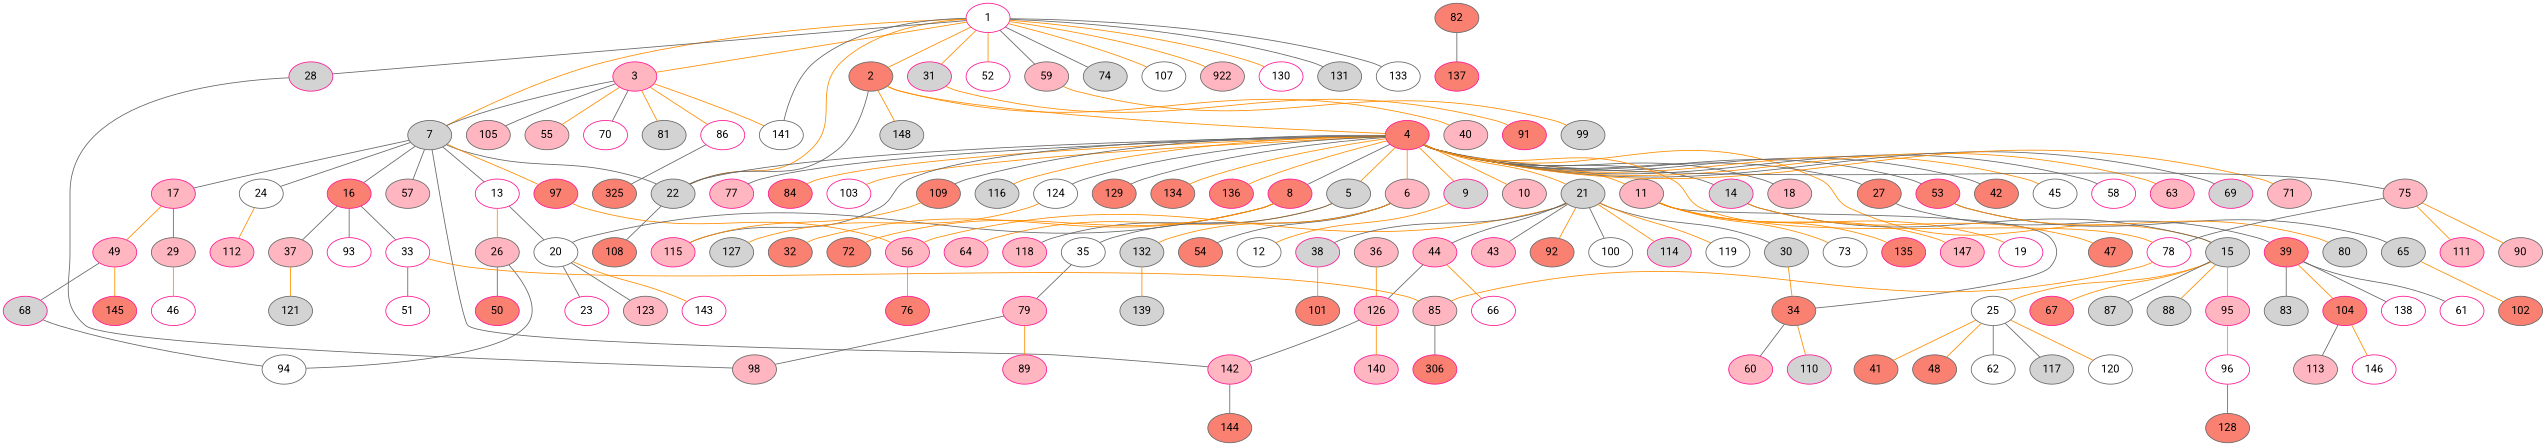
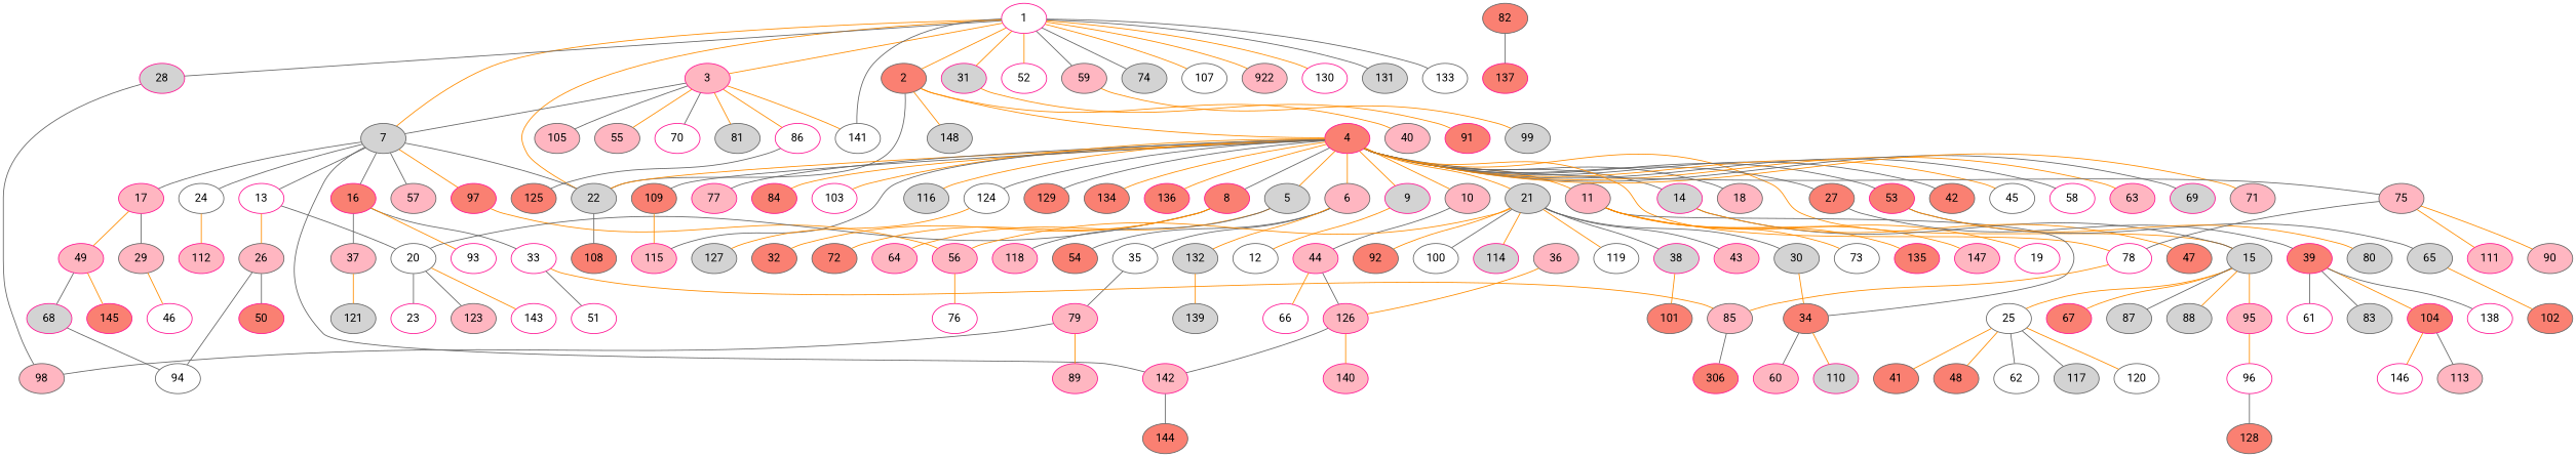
  graph {
    fontname=Roboto
    node [color=gray40 fillcolor=lightpink fontname=Roboto style=filled]
    edge [color=darkorange fontname=Roboto]
    1 [color=deeppink fillcolor=white]
    2 [fillcolor=salmon]
    3 [color=deeppink]
    7 [fillcolor=lightgrey]
    22 [fillcolor=lightgrey]
    28 [color=deeppink fillcolor=lightgrey]
    31 [color=deeppink fillcolor=lightgrey]
    52 [color=deeppink fillcolor=white]
    59
    74 [fillcolor=lightgrey]
    107 [fillcolor=white]
    n12 [label=922]
    130 [color=deeppink fillcolor=white]
    131 [fillcolor=lightgrey]
    133 [fillcolor=white]
    141 [fillcolor=white]
    4 [color=deeppink fillcolor=salmon]
    40
    148 [fillcolor=lightgrey]
    55
    70 [color=deeppink fillcolor=white]
    81 [fillcolor=lightgrey]
    86 [color=deeppink fillcolor=white]
    105
    13 [color=deeppink fillcolor=white]
    16 [color=deeppink fillcolor=salmon]
    17 [color=deeppink]
    24 [fillcolor=white]
    57
    97 [color=deeppink fillcolor=salmon]
    142 [color=deeppink]
    108 [fillcolor=salmon]
    98
    91 [color=deeppink fillcolor=salmon]
    99 [fillcolor=lightgrey]
    5 [fillcolor=lightgrey]
    6
    8 [color=deeppink fillcolor=salmon]
    9 [color=deeppink fillcolor=lightgrey]
    10
    11
    14 [color=deeppink fillcolor=lightgrey]
    15 [fillcolor=lightgrey]
    18
    21 [fillcolor=lightgrey]
    27 [fillcolor=salmon]
    42 [fillcolor=salmon]
    45 [fillcolor=white]
    53 [color=deeppink fillcolor=salmon]
    58 [color=deeppink fillcolor=white]
    63 [color=deeppink]
    69 [color=deeppink fillcolor=lightgrey]
    71
    75
    77 [color=deeppink]
    78 [color=deeppink fillcolor=white]
    84 [color=deeppink fillcolor=salmon]
    103 [color=deeppink fillcolor=white]
    109 [fillcolor=salmon]
    116 [fillcolor=lightgrey]
    124 [fillcolor=white]
    129 [fillcolor=salmon]
    134 [fillcolor=salmon]
    136 [color=deeppink fillcolor=salmon]
    115 [color=deeppink]
-   125 [fillcolor=salmon label=325]
+   125 [fillcolor=salmon]
    64 [color=deeppink]
    118 [color=deeppink]
    35 [fillcolor=white]
    54 [fillcolor=salmon]
    132 [fillcolor=lightgrey]
    20 [fillcolor=white]
    32 [fillcolor=salmon]
    72 [fillcolor=salmon]
    12 [fillcolor=white]
    19 [color=deeppink fillcolor=white]
    34 [fillcolor=salmon]
    73 [fillcolor=white]
    135 [color=deeppink fillcolor=salmon]
    147 [color=deeppink]
    47 [fillcolor=salmon]
    25 [fillcolor=white]
    67 [color=deeppink fillcolor=salmon]
    87 [fillcolor=lightgrey]
    88 [fillcolor=lightgrey]
    95 [color=deeppink]
    56 [color=deeppink]
    30 [fillcolor=lightgrey]
    38 [color=deeppink fillcolor=lightgrey]
    43 [color=deeppink]
    44 [color=deeppink]
    92 [fillcolor=salmon]
    100 [fillcolor=white]
    114 [color=deeppink fillcolor=lightgrey]
    119 [fillcolor=white]
    39 [color=deeppink fillcolor=salmon]
    65 [fillcolor=lightgrey]
    80 [fillcolor=lightgrey]
    90
    111 [color=deeppink]
    85
    82 [fillcolor=salmon]
    137 [color=deeppink fillcolor=salmon]
    127 [fillcolor=lightgrey]
    79 [color=deeppink]
    126 [color=deeppink]
    36
    139 [fillcolor=lightgrey]
    26
    33 [color=deeppink fillcolor=white]
    37
    93 [color=deeppink fillcolor=white]
    29
    49 [color=deeppink]
    112 [color=deeppink]
-   76 [color=deeppink fillcolor=salmon]
+   76 [color=deeppink fillcolor=white]
    144 [fillcolor=salmon]
    23 [color=deeppink fillcolor=white]
    123
    143 [color=deeppink fillcolor=white]
    60 [color=deeppink]
    110 [color=deeppink fillcolor=lightgrey]
    50 [color=deeppink fillcolor=salmon]
    94 [fillcolor=white]
    41 [fillcolor=salmon]
    48 [fillcolor=salmon]
    62 [fillcolor=white]
    117 [fillcolor=lightgrey]
    120 [fillcolor=white]
    96 [color=deeppink fillcolor=white]
    51 [color=deeppink fillcolor=white]
    121 [fillcolor=lightgrey]
    46 [color=deeppink fillcolor=white]
    68 [color=deeppink fillcolor=lightgrey]
    145 [color=deeppink fillcolor=salmon]
    101 [fillcolor=salmon]
    66 [color=deeppink fillcolor=white]
    61 [color=deeppink fillcolor=white]
    83 [fillcolor=lightgrey]
    104 [color=deeppink fillcolor=salmon]
    138 [color=deeppink fillcolor=white]
    n142 [color=deeppink fillcolor=salmon label=306]
    89 [color=deeppink]
    140 [color=deeppink]
    113
    146 [color=deeppink fillcolor=white]
    102 [fillcolor=salmon]
    128 [fillcolor=salmon]
    1 -- 2
    1 -- 3
    1 -- 7
    1 -- 22
    1 -- 28 [color=gray40]
    1 -- 31
    1 -- 52
    1 -- 59 [color=gray40]
    1 -- 74 [color=gray40]
    1 -- 107
    1 -- n12
    1 -- 130
    1 -- 131 [color=gray40]
    1 -- 133 [color=gray40]
    1 -- 141 [color=gray40]
    2 -- 22 [color=gray40]
    2 -- 4
    2 -- 40
    2 -- 148
    3 -- 7 [color=gray40]
    3 -- 141
    3 -- 55
    3 -- 70 [color=gray40]
    3 -- 81
    3 -- 86
    3 -- 105 [color=gray40]
    7 -- 22 [color=gray40]
    7 -- 13 [color=gray40]
    7 -- 16 [color=gray40]
    7 -- 17 [color=gray40]
    7 -- 24 [color=gray40]
    7 -- 57 [color=gray40]
    7 -- 97
    7 -- 142 [color=gray40]
    22 -- 108 [color=gray40]
    28 -- 98 [color=gray40]
    31 -- 91
    59 -- 99
-   4 -- 22 [color=gray40]
+   4 -- 22
    4 -- 5
    4 -- 6
    4 -- 8 [color=gray40]
    4 -- 9
    4 -- 10
    4 -- 11
    4 -- 14 [color=gray40]
    4 -- 15
    4 -- 18 [color=gray40]
    4 -- 21
    4 -- 27 [color=gray40]
    4 -- 42 [color=gray40]
    4 -- 45
    4 -- 53 [color=gray40]
    4 -- 58 [color=gray40]
    4 -- 63
    4 -- 69 [color=gray40]
    4 -- 71
    4 -- 75 [color=gray40]
    4 -- 77 [color=gray40]
    4 -- 78
    4 -- 84
    4 -- 103
    4 -- 109 [color=gray40]
    4 -- 116
    4 -- 124 [color=gray40]
    4 -- 129 [color=gray40]
    4 -- 134
    4 -- 136
    4 -- 115 [color=gray40]
    86 -- 125 [color=gray40]
    13 -- 20 [color=gray40]
    13 -- 26
    16 -- 33 [color=gray40]
    16 -- 37 [color=gray40]
-   16 -- 93 [color=gray40]
+   16 -- 93
    17 -- 29 [color=gray40]
    17 -- 49
    24 -- 112
    97 -- 56
    142 -- 144 [color=gray40]
    5 -- 64
    5 -- 118 [color=gray40]
    6 -- 35 [color=gray40]
    6 -- 54 [color=gray40]
    6 -- 132
    8 -- 20 [color=gray40]
    8 -- 32
    8 -- 72
    9 -- 12
    11 -- 19
    11 -- 34 [color=gray40]
    11 -- 73
    11 -- 135
    11 -- 147
    14 -- 15 [color=gray40]
    14 -- 47
    15 -- 25
    15 -- 67
    15 -- 87 [color=gray40]
    15 -- 88
    15 -- 95
    21 -- 56
    21 -- 30 [color=gray40]
    21 -- 38 [color=gray40]
    21 -- 43 [color=gray40]
-   21 -- 44 [color=gray40]
+   10 -- 44 [color=gray40]
    21 -- 92
    21 -- 100 [color=gray40]
    21 -- 114
    21 -- 119
    27 -- 39 [color=gray40]
    53 -- 65 [color=gray40]
    53 -- 80
    75 -- 78 [color=gray40]
    75 -- 90
    75 -- 111
    78 -- 85
    109 -- 115
    124 -- 127
    35 -- 79 [color=gray40]
    132 -- 139
    20 -- 23 [color=gray40]
    20 -- 123 [color=gray40]
    20 -- 143
    34 -- 60 [color=gray40]
    34 -- 110
    25 -- 41
    25 -- 48
    25 -- 62 [color=gray40]
    25 -- 117 [color=gray40]
    25 -- 120
    95 -- 96
    56 -- 76
    30 -- 34
    38 -- 101
    44 -- 126 [color=gray40]
    44 -- 66
    39 -- 61 [color=gray40]
    39 -- 83 [color=gray40]
    39 -- 104
    39 -- 138 [color=gray40]
    65 -- 102
    85 -- n142 [color=gray40]
    82 -- 137 [color=gray40]
    79 -- 98 [color=gray40]
    79 -- 89
    126 -- 142 [color=gray40]
    126 -- 140
    36 -- 126
    26 -- 50 [color=gray40]
    26 -- 94 [color=gray40]
    33 -- 85
    33 -- 51 [color=gray40]
    37 -- 121
    29 -- 46
    49 -- 68 [color=gray40]
    49 -- 145
    96 -- 128 [color=gray40]
    68 -- 94 [color=gray40]
    104 -- 113 [color=gray40]
    104 -- 146
  }
